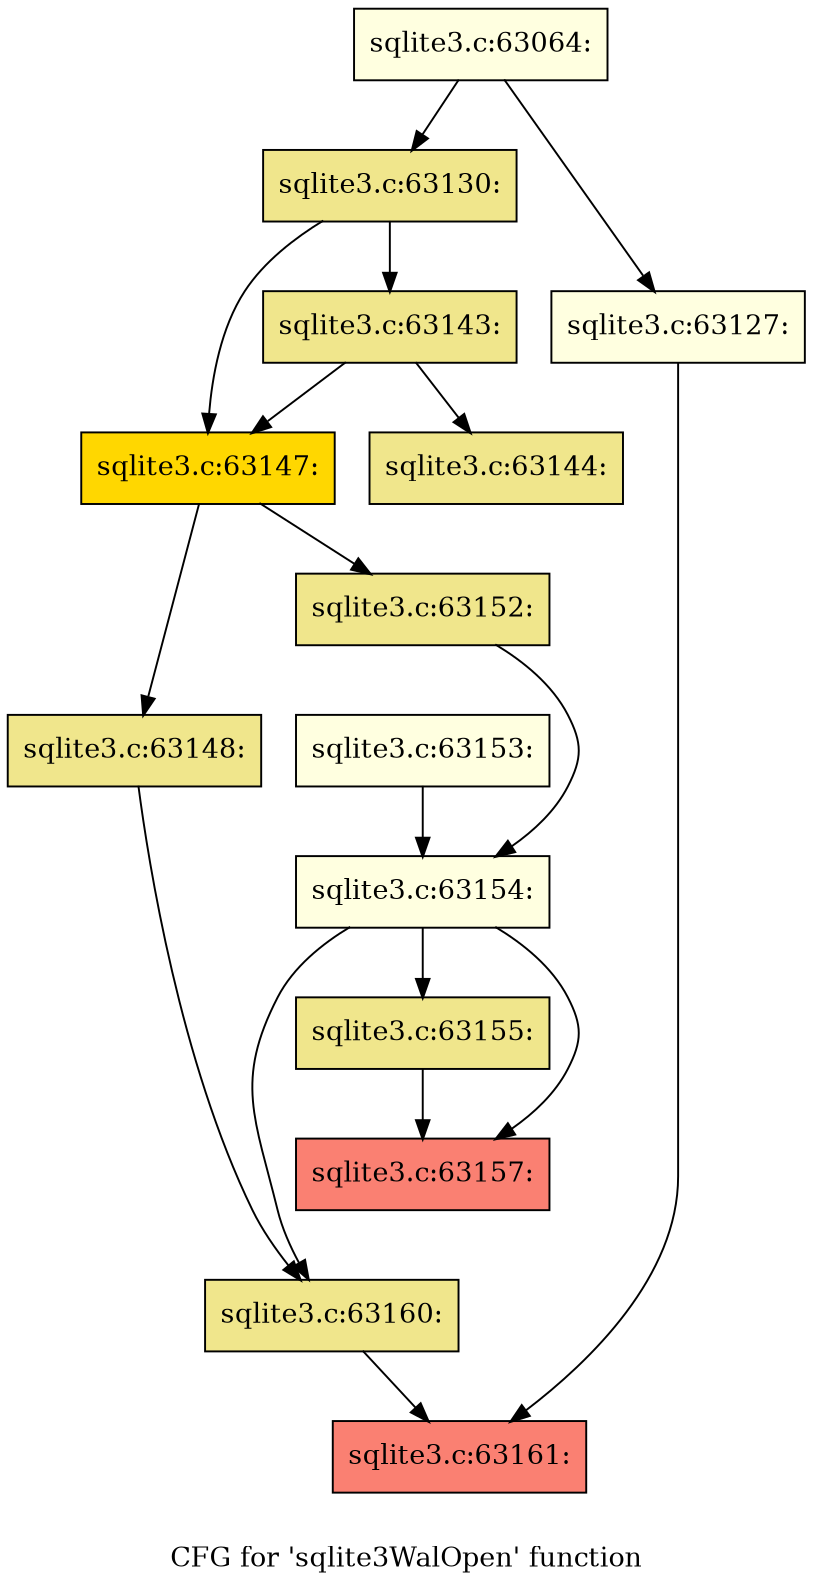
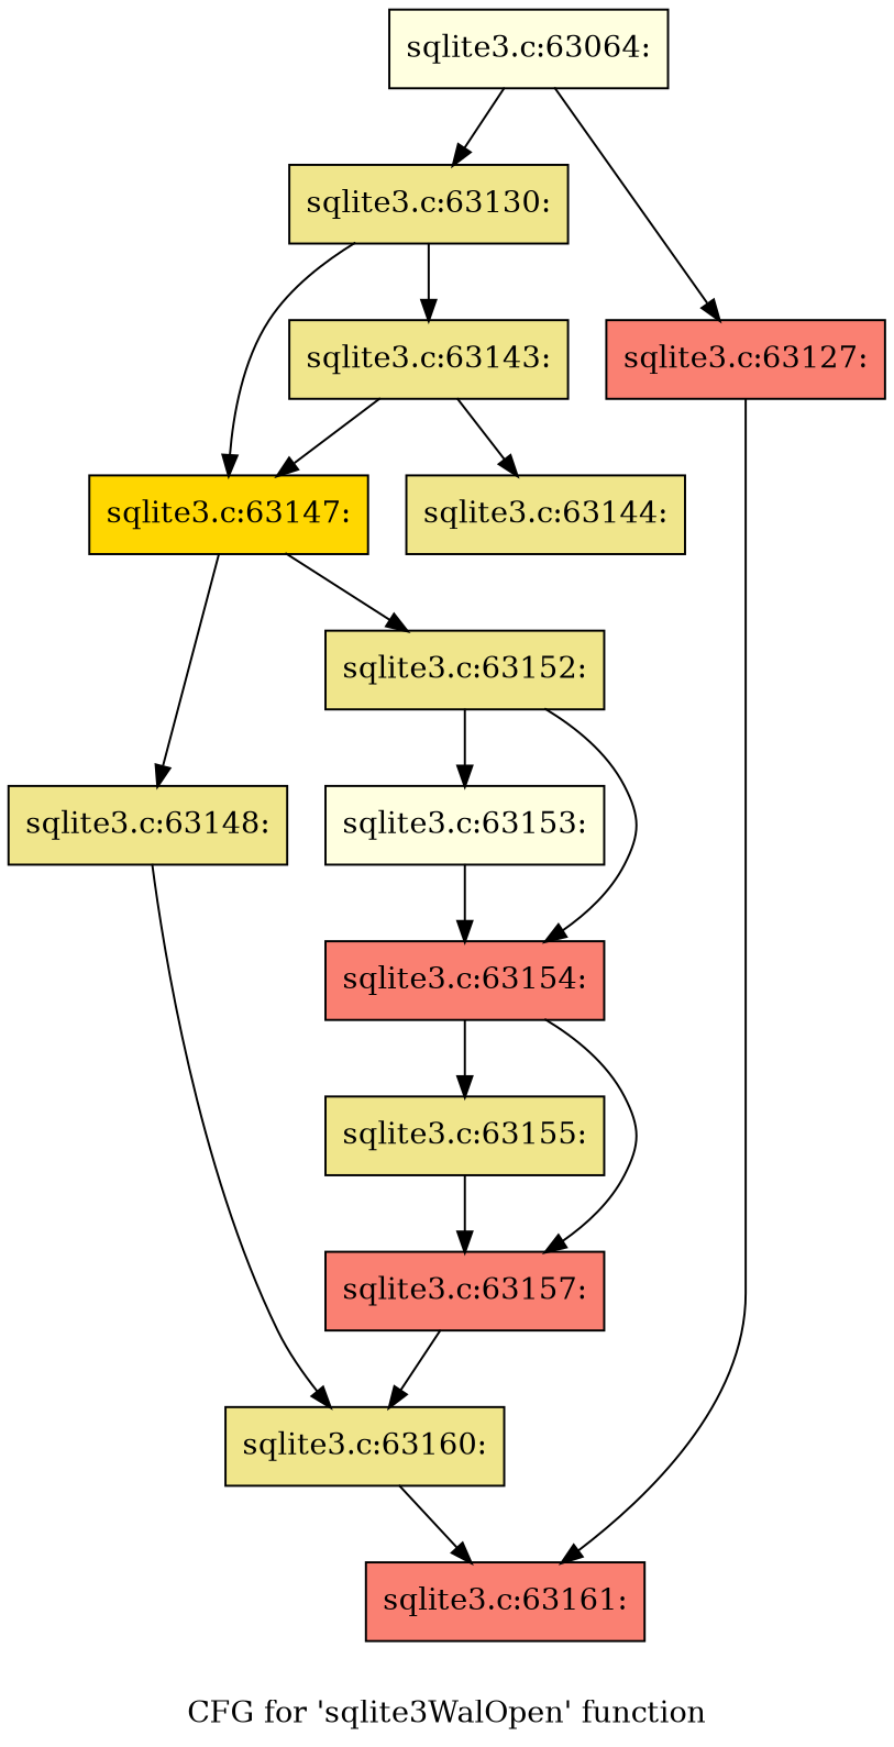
  digraph {
    label="CFG for 'sqlite3WalOpen' function"
    node [fillcolor=khaki shape=record style=filled]
    n1 [fillcolor=lightyellow label="{sqlite3.c:63064:}"]
    n2 [label="{sqlite3.c:63130:}"]
-   n3 [fillcolor=lightyellow label="{sqlite3.c:63127:}"]
+   n3 [fillcolor=salmon label="{sqlite3.c:63127:}"]
    n4 [label="{sqlite3.c:63143:}"]
    n5 [fillcolor=gold label="{sqlite3.c:63147:}"]
    n6 [fillcolor=salmon label="{sqlite3.c:63161:}"]
    n7 [label="{sqlite3.c:63144:}"]
    n8 [label="{sqlite3.c:63148:}"]
    n9 [label="{sqlite3.c:63152:}"]
    n10 [label="{sqlite3.c:63160:}"]
    n11 [fillcolor=lightyellow label="{sqlite3.c:63153:}"]
-   n12 [fillcolor=lightyellow label="{sqlite3.c:63154:}"]
+   n12 [fillcolor=salmon label="{sqlite3.c:63154:}"]
    n13 [label="{sqlite3.c:63155:}"]
    n14 [fillcolor=salmon label="{sqlite3.c:63157:}"]
    n1 -> n2
    n1 -> n3
    n2 -> n4
    n2 -> n5
    n3 -> n6
    n4 -> n5
    n4 -> n7
    n5 -> n8
    n5 -> n9
    n8 -> n10
+   n9 -> n11
    n9 -> n12
    n10 -> n6
    n11 -> n12
    n12 -> n13
    n12 -> n14
    n13 -> n14
-   n12 -> n10
+   n14 -> n10
  }
